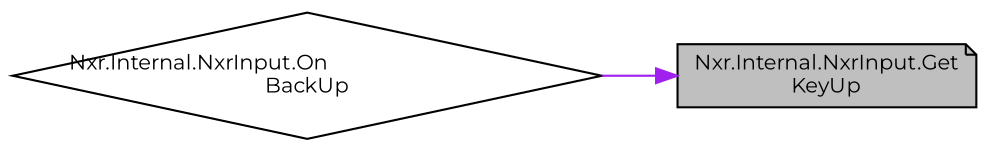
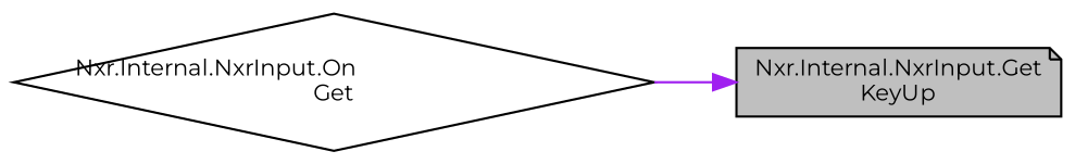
  digraph {
    rankdir=RL
    fontname=Montserrat
    node [color=black fontname=Montserrat fontsize=10 style=filled]
    n1 [fillcolor=grey75 fontcolor=black height=0.2 label="Nxr.Internal.NxrInput.Get\lKeyUp" shape=note width=0.4]
-   n2 [fillcolor=white height=0.2 label="Nxr.Internal.NxrInput.On\lBackUp" shape=diamond width=0.4]
+   n2 [fillcolor=white height=0.2 label="Nxr.Internal.NxrInput.On\lGet" shape=diamond width=0.4]
    n1 -> n2 [color=purple dir=back fontname=Montserrat fontsize=10 labelfontname=Helvetica labelfontsize=10 style=solid]
  }
